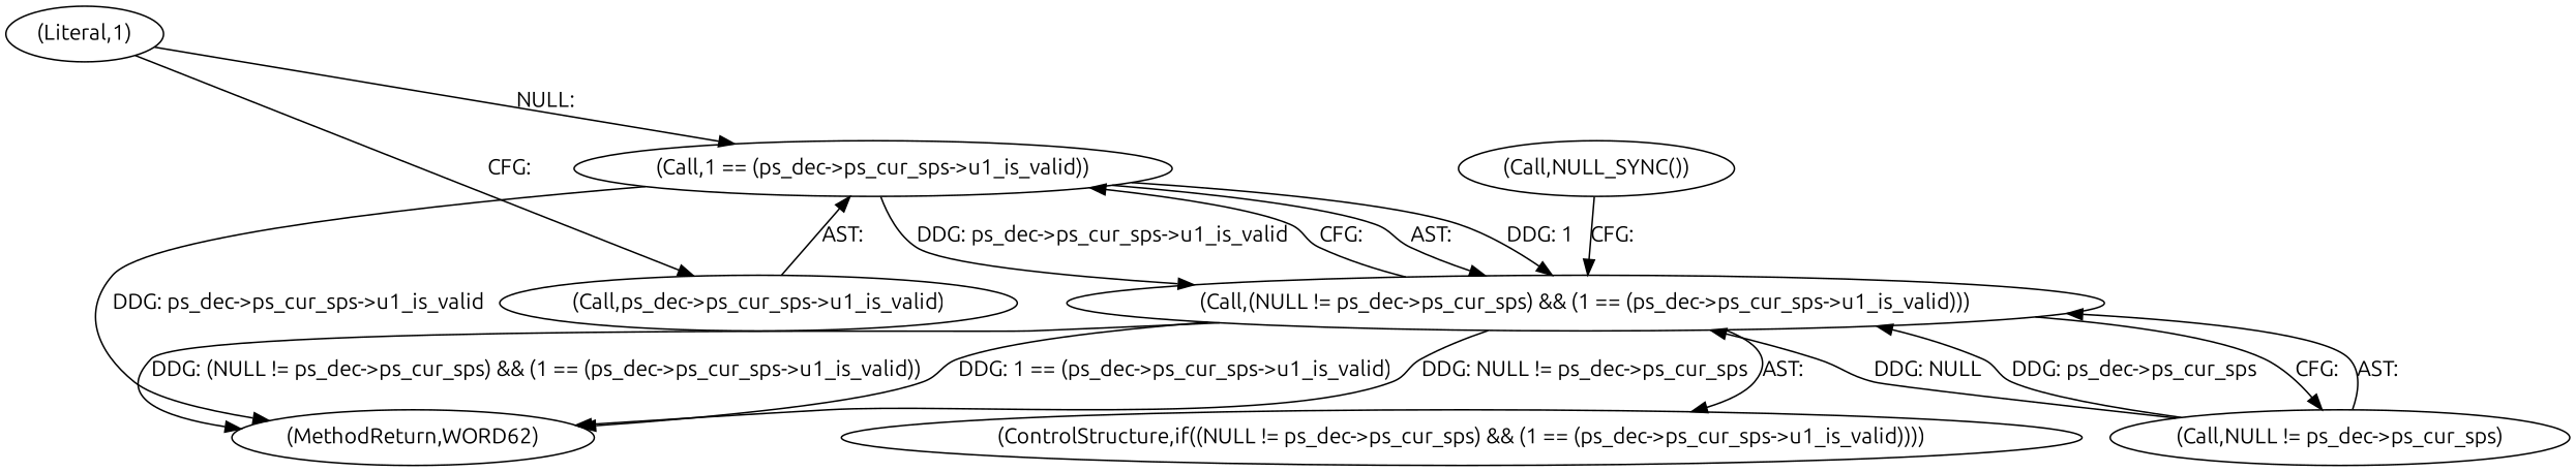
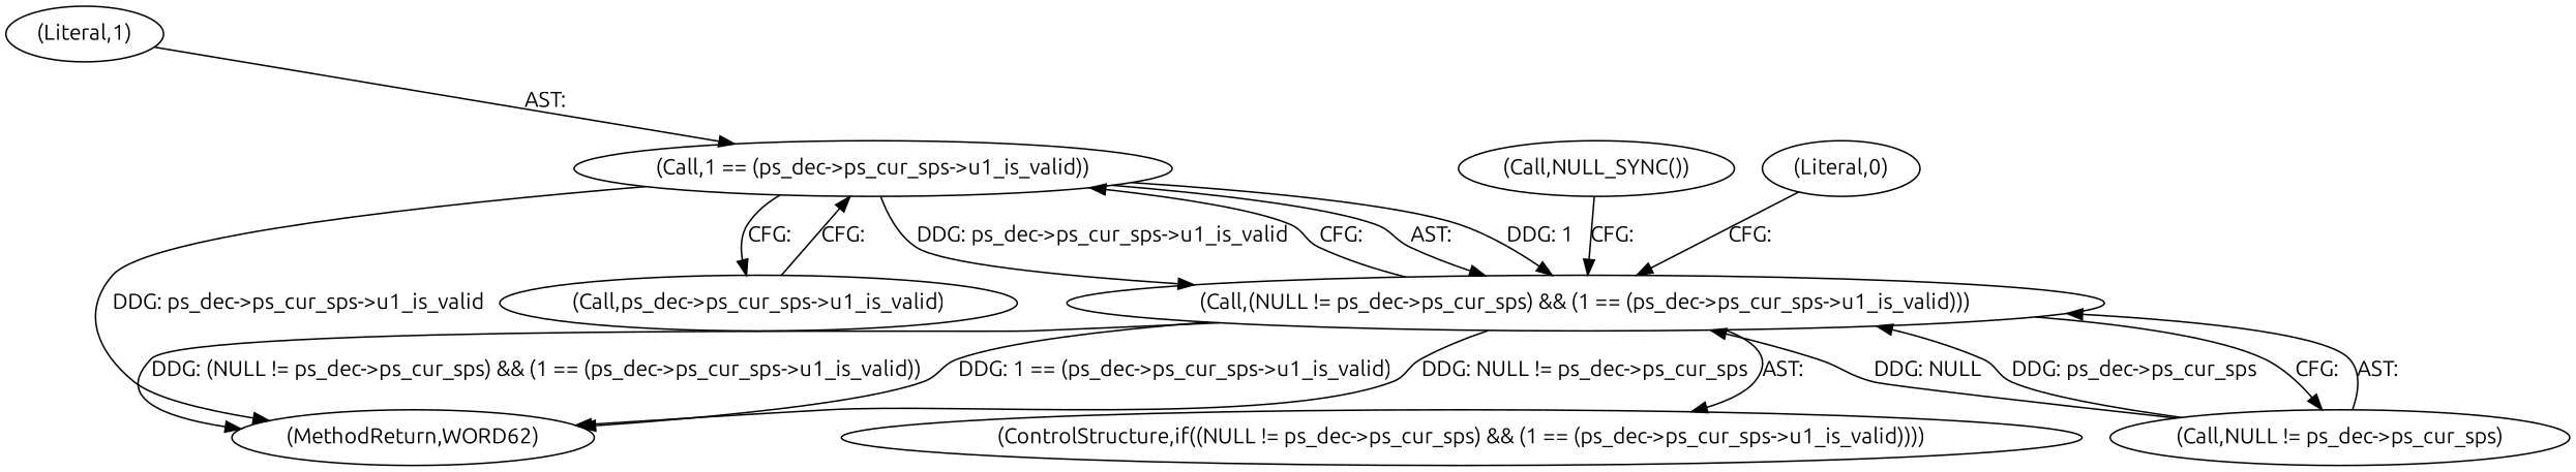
  digraph {
    fontname=Ubuntu
    node [fontname=Ubuntu]
    edge [fontname=Ubuntu]
    n1 [label="(Call,1 == (ps_dec->ps_cur_sps->u1_is_valid))"]
    n2 [label="(Call,(NULL != ps_dec->ps_cur_sps) && (1 == (ps_dec->ps_cur_sps->u1_is_valid)))"]
    n3 [label="(MethodReturn,WORD62)"]
    n4 [label="(Call,ps_dec->ps_cur_sps->u1_is_valid)"]
    n5 [label="(ControlStructure,if((NULL != ps_dec->ps_cur_sps) && (1 == (ps_dec->ps_cur_sps->u1_is_valid))))"]
    n6 [label="(Call,NULL != ps_dec->ps_cur_sps)"]
    n7 [label="(Call,NULL_SYNC())"]
    n8 [label="(Literal,1)"]
+   n9 [label="(Literal,0)"]
    n1 -> n2 [label="AST: "]
    n1 -> n2 [label="DDG: 1"]
    n1 -> n2 [label="DDG: ps_dec->ps_cur_sps->u1_is_valid"]
    n1 -> n3 [label="DDG: ps_dec->ps_cur_sps->u1_is_valid"]
-   n8 -> n4 [label="CFG: "]
+   n1 -> n4 [label="CFG: "]
    n2 -> n1 [label="CFG: "]
    n2 -> n3 [label="DDG: (NULL != ps_dec->ps_cur_sps) && (1 == (ps_dec->ps_cur_sps->u1_is_valid))"]
    n2 -> n3 [label="DDG: 1 == (ps_dec->ps_cur_sps->u1_is_valid)"]
    n2 -> n3 [label="DDG: NULL != ps_dec->ps_cur_sps"]
    n2 -> n5 [label="AST: "]
    n2 -> n6 [label="CFG: "]
-   n4 -> n1 [label="AST: "]
+   n4 -> n1 [label="CFG: "]
    n6 -> n2 [label="AST: "]
    n6 -> n2 [label="DDG: NULL"]
    n6 -> n2 [label="DDG: ps_dec->ps_cur_sps"]
    n7 -> n2 [label="CFG: "]
-   n8 -> n1 [label="NULL: "]
+   n8 -> n1 [label="AST: "]
+   n9 -> n2 [label="CFG: "]
  }
